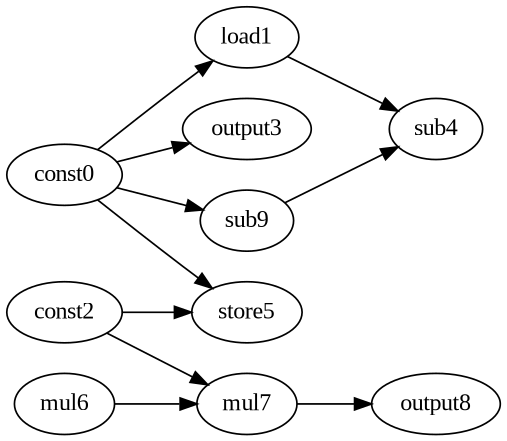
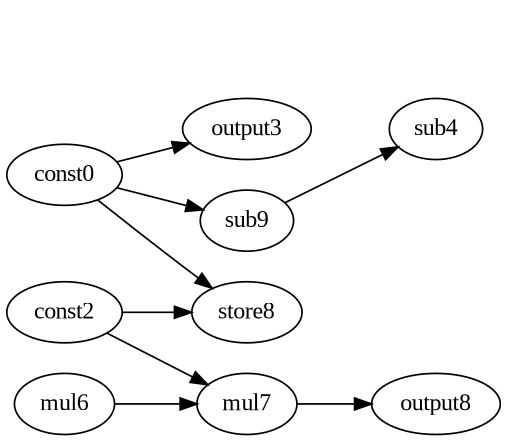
  digraph {
    fontname="Liberation Serif"
    rankdir=LR
    node [fontname="Liberation Serif" opcode=const]
    edge [fontname="Liberation Serif" operand=0]
-   load1 [opcode=load]
    const0
    output3 [opcode=output]
    sub9 [opcode=sub]
-   store5 [opcode=store]
+   store5 [opcode=store label=store8]
    sub4 [opcode=sub]
    mul6 [opcode=mul]
    mul7 [opcode=mul]
    const2
    output8 [opcode=output]
-   load1 -> sub4
-   const0 -> load1
    const0 -> output3
    const0 -> sub9
    const0 -> store5
    sub9 -> sub4 [operand=1]
    mul6 -> mul7 [operand=1]
    mul7 -> output8
    const2 -> store5 [operand=1]
    const2 -> mul7
  }
